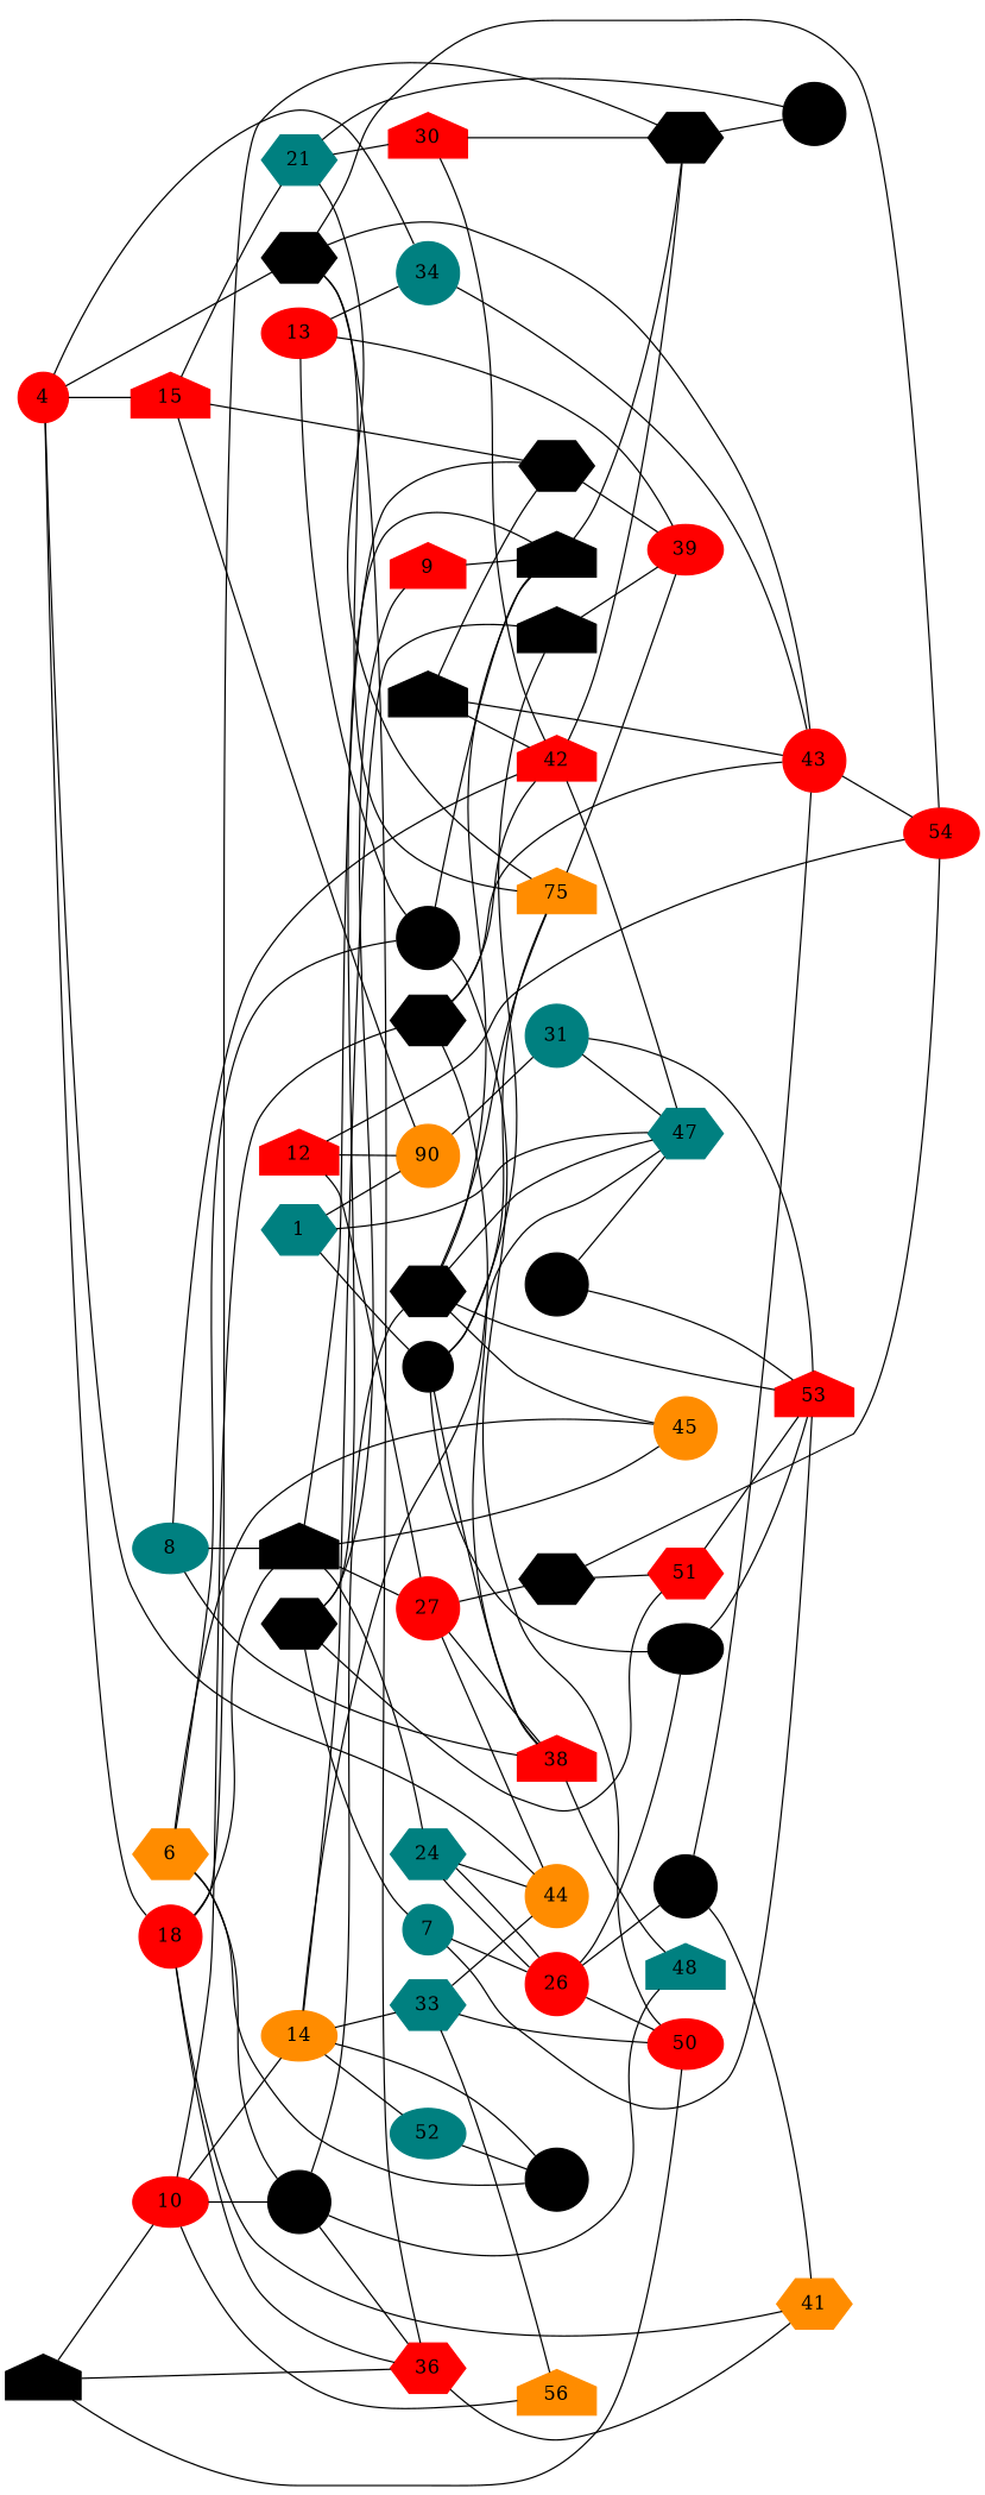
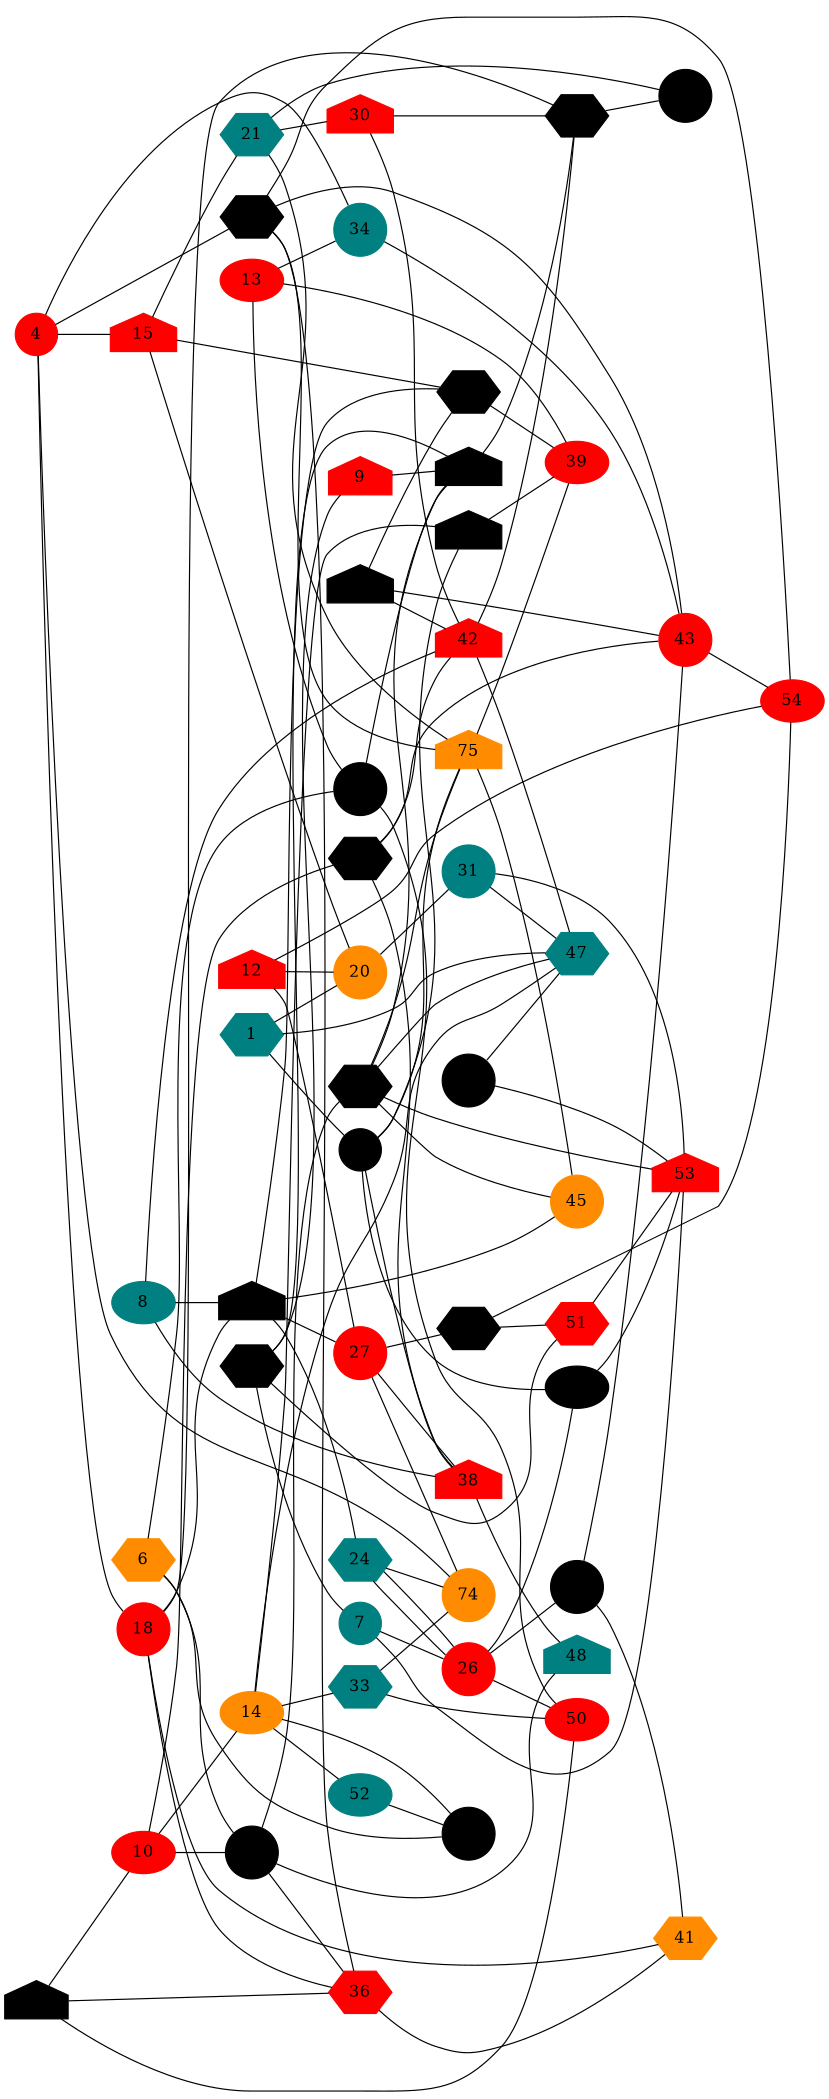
  graph {
    rankdir=LR
    node [color=black shape=circle style=filled]
    1 [color=teal shape=hexagon]
    3
-   20 [color=darkorange label=90]
+   20 [color=darkorange]
    47 [color=teal shape=hexagon]
    25 [shape=house]
    n6 [color=darkorange label=75 shape=house]
    38 [color=red shape=house]
    40 [shape=ellipse]
    31 [color=teal]
    2 [shape=hexagon]
    7 [color=teal]
    9 [color=red shape=house]
    46 [shape=house]
    51 [color=red shape=hexagon]
    26 [color=red]
    53 [color=red shape=house]
    55 [shape=hexagon]
    39 [color=red shape=ellipse]
    48 [color=teal shape=house]
    4 [color=red]
    15 [color=red shape=house]
    18 [color=red]
    32 [shape=hexagon]
    34 [color=teal]
-   44 [color=darkorange]
+   44 [color=darkorange label=74]
    21 [color=teal shape=hexagon]
    28 [shape=hexagon]
    36 [color=red shape=hexagon]
    23 [shape=house]
    41 [color=darkorange shape=hexagon]
    54 [color=red shape=ellipse]
    43 [color=red]
    5 [shape=house]
    10 [color=red shape=ellipse]
    50 [color=red shape=ellipse]
    11
    14 [color=darkorange shape=ellipse]
    16 [shape=hexagon]
-   56 [color=darkorange shape=house]
    6 [color=darkorange shape=hexagon]
    22
    45 [color=darkorange]
    58
    29 [shape=hexagon]
    37
    8 [color=teal shape=ellipse]
    42 [color=red shape=house]
    27 [color=red]
    24 [color=teal shape=hexagon]
    33 [color=teal shape=hexagon]
    52 [color=teal shape=ellipse]
    12 [color=red shape=house]
    49 [shape=hexagon]
    13 [color=red shape=ellipse]
    30 [color=red shape=house]
    57
    17
    19 [shape=house]
    1 -- 3
    1 -- 20
    1 -- 47
    3 -- 25
    3 -- n6
    3 -- 38
    3 -- 40
    20 -- 31
    25 -- 39
    n6 -- 39
    38 -- 48
    40 -- 53
    31 -- 47
    31 -- 53
    2 -- 7
    2 -- 9
    2 -- 46
    2 -- 51
    7 -- 26
    7 -- 53
    9 -- 46
    46 -- 55
    51 -- 53
    26 -- 40
    26 -- 50
    26 -- 37
    55 -- 57
    4 -- 15
    4 -- 18
    4 -- 32
    4 -- 34
    4 -- 44
    15 -- 20
    15 -- 21
    15 -- 28
    18 -- 55
    18 -- 36
    18 -- 23
    18 -- 41
    32 -- n6
    32 -- 36
    32 -- 54
    32 -- 43
    34 -- 43
    21 -- n6
    21 -- 30
    21 -- 57
    28 -- 39
    36 -- 41
    23 -- 28
    23 -- 45
    23 -- 27
    23 -- 24
    43 -- 54
    5 -- 36
    5 -- 10
    5 -- 50
    10 -- 11
    10 -- 14
    10 -- 16
-   10 -- 56
    11 -- 48
    11 -- 36
    11 -- 29
    14 -- 47
    14 -- 25
    14 -- 58
    14 -- 33
    14 -- 52
    16 -- 38
    16 -- 43
    16 -- 42
    6 -- 11
    6 -- 22
-   6 -- 45
+   n6 -- 45
    6 -- 58
    22 -- 46
    22 -- 50
    29 -- 47
    29 -- n6
    29 -- 46
    29 -- 53
    29 -- 45
    37 -- 41
    37 -- 43
    8 -- 38
    8 -- 23
    8 -- 42
    42 -- 47
    42 -- 55
    27 -- 38
    27 -- 44
    27 -- 49
    24 -- 26
    24 -- 26
    24 -- 44
    33 -- 44
    33 -- 50
-   33 -- 56
    52 -- 58
    12 -- 20
    12 -- 54
    12 -- 27
    49 -- 51
    49 -- 54
    13 -- 39
    13 -- 34
    13 -- 22
    30 -- 55
    30 -- 42
    17 -- 47
    17 -- 53
    19 -- 28
    19 -- 43
    19 -- 42
  }
